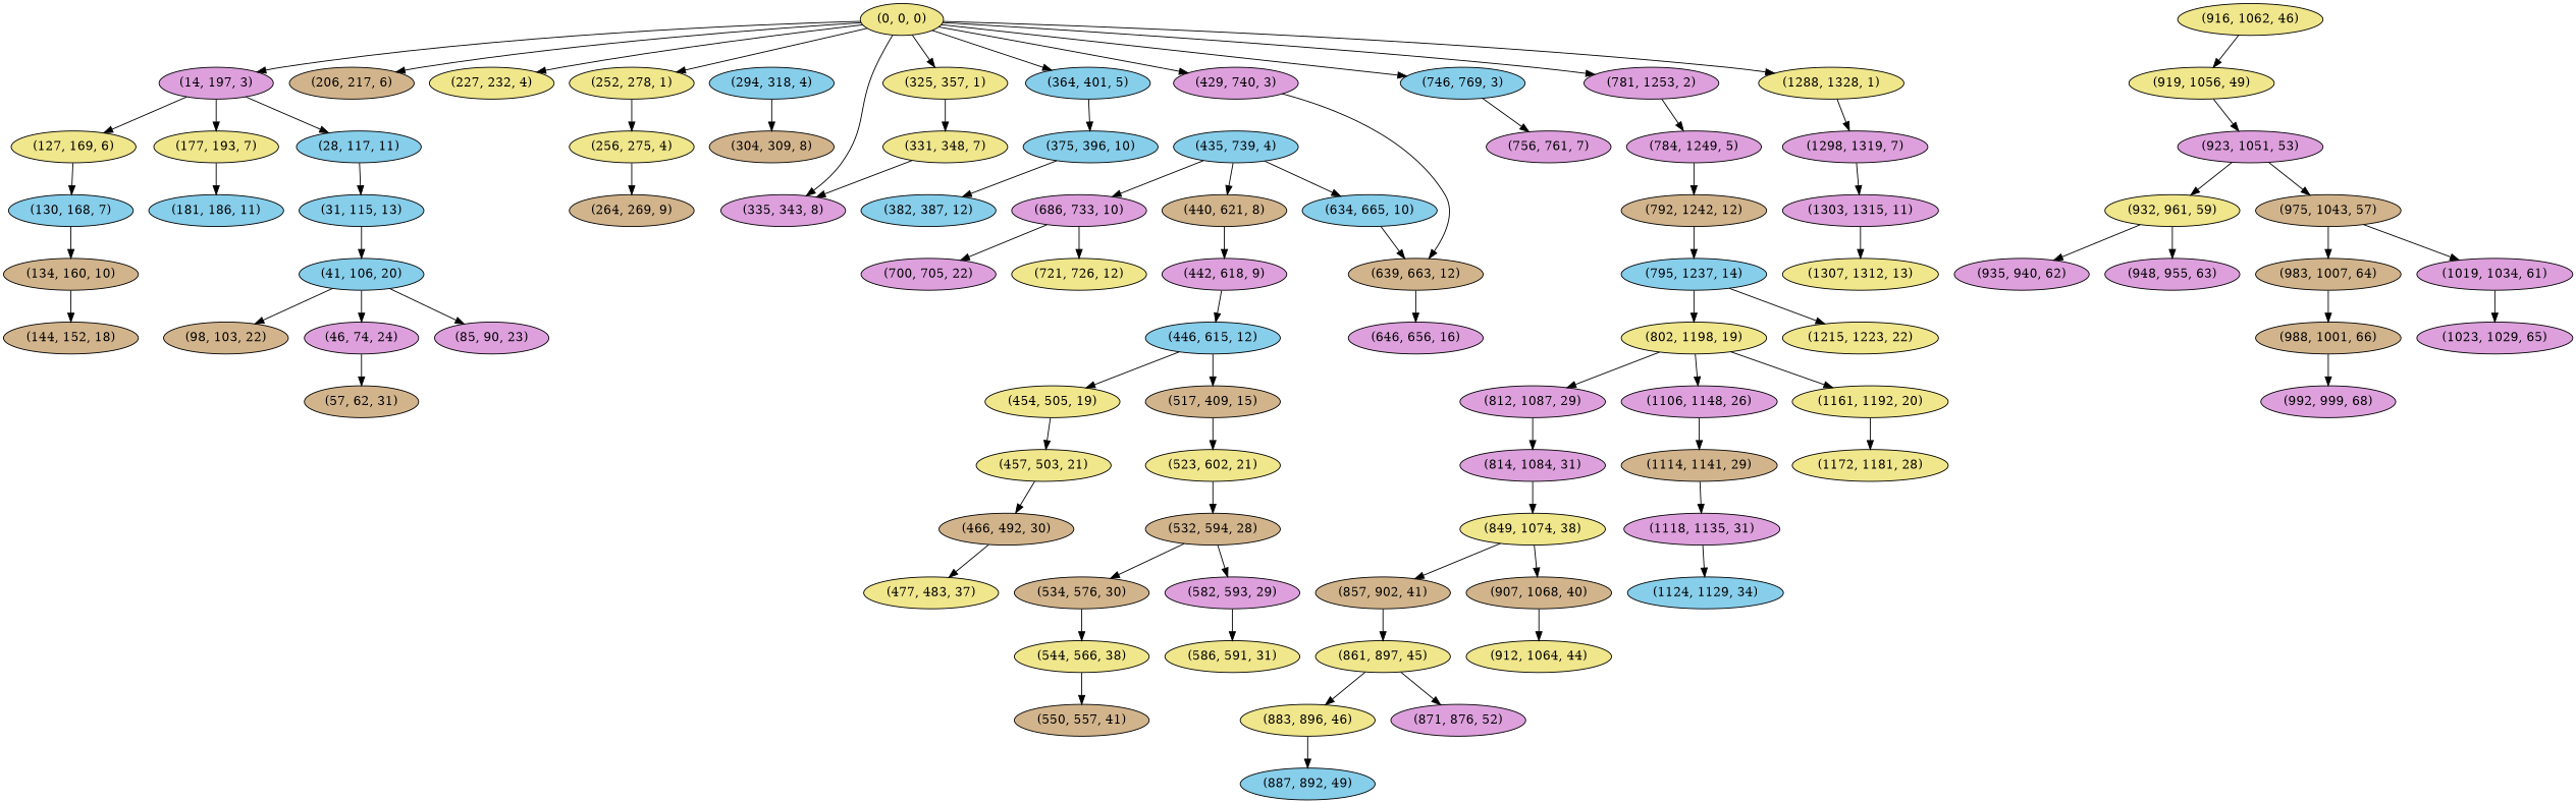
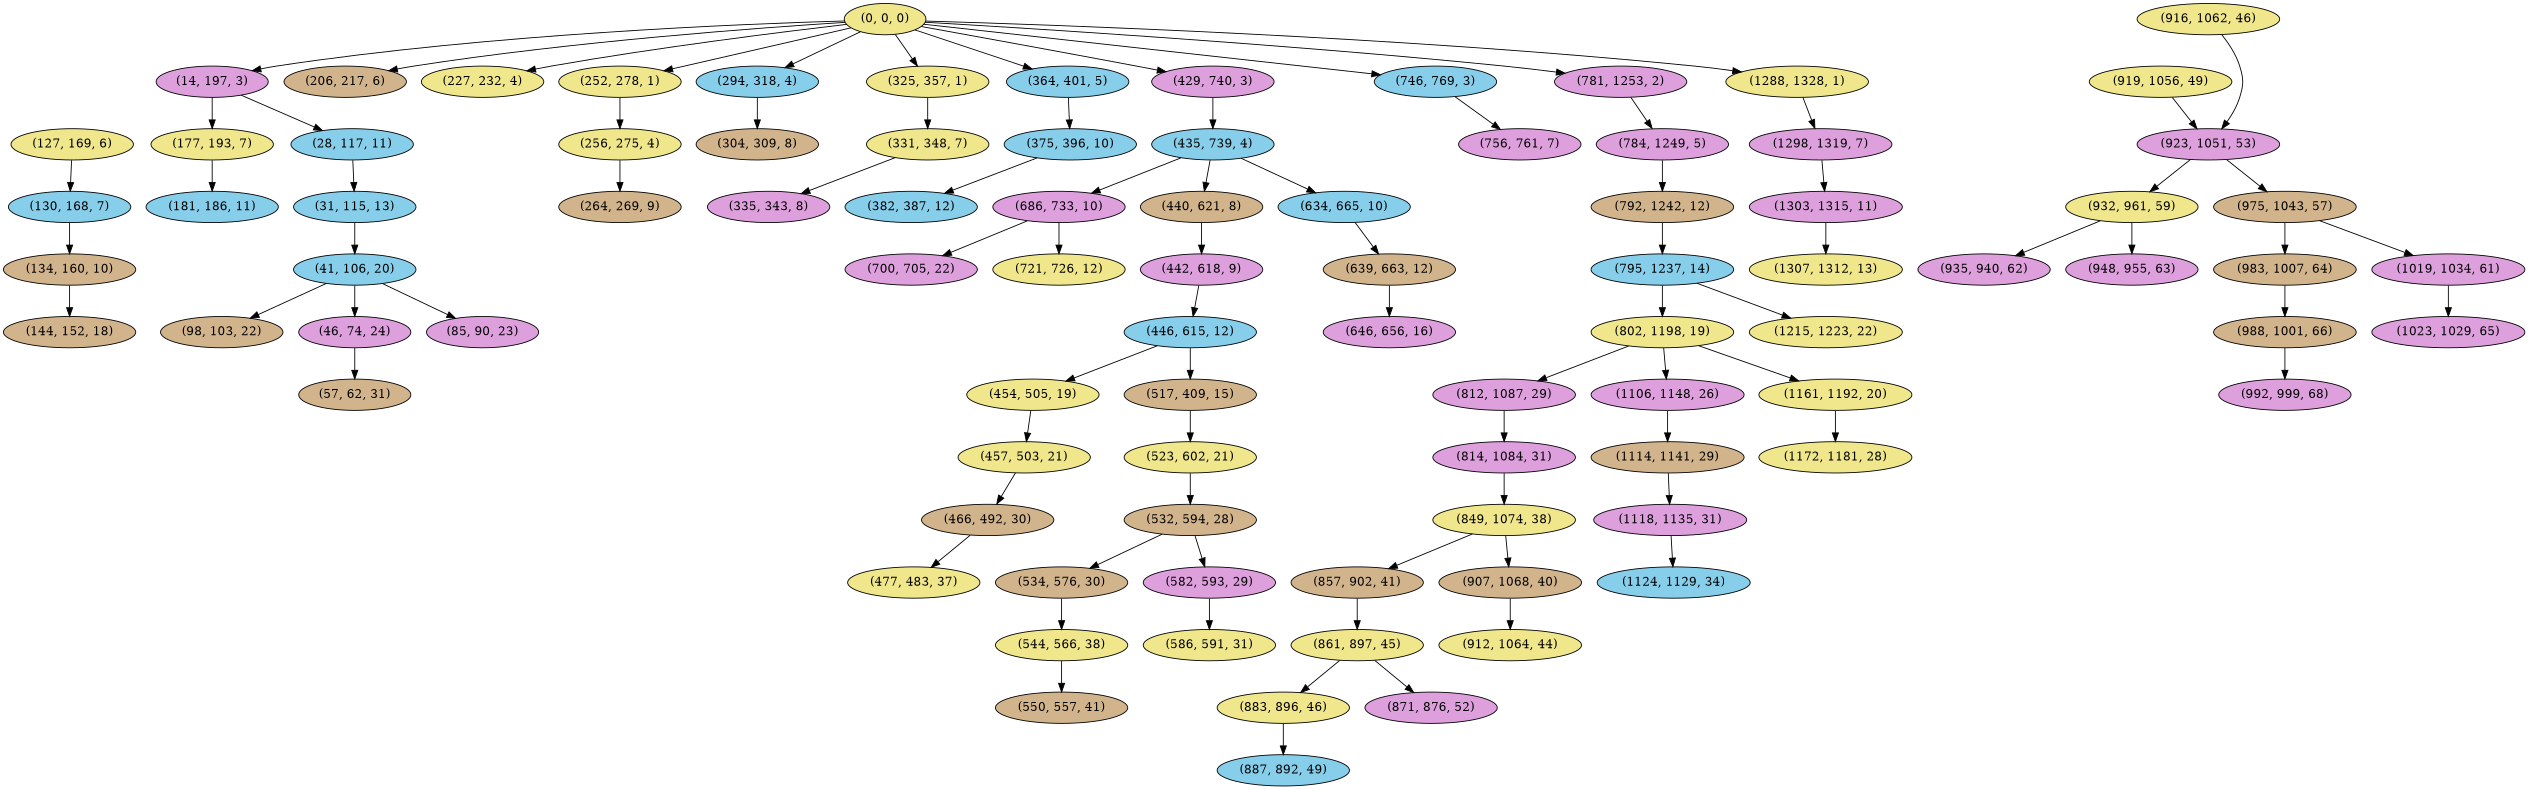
  digraph {
    node [fillcolor=khaki style=filled]
    "(14, 197, 3)" [fillcolor=plum]
    "(0, 0, 0)"
    "(206, 217, 6)" [fillcolor=tan]
    "(227, 232, 4)"
    "(252, 278, 1)"
    "(294, 318, 4)" [fillcolor=skyblue]
    "(325, 357, 1)"
    "(364, 401, 5)" [fillcolor=skyblue]
    "(429, 740, 3)" [fillcolor=plum]
    "(746, 769, 3)" [fillcolor=skyblue]
    "(781, 1253, 2)" [fillcolor=plum]
    "(1288, 1328, 1)"
    "(28, 117, 11)" [fillcolor=skyblue]
    "(127, 169, 6)"
    "(177, 193, 7)"
    "(256, 275, 4)"
    "(304, 309, 8)" [fillcolor=tan]
    "(331, 348, 7)"
    "(375, 396, 10)" [fillcolor=skyblue]
    "(435, 739, 4)" [fillcolor=skyblue]
    "(756, 761, 7)" [fillcolor=plum]
    "(784, 1249, 5)" [fillcolor=plum]
    "(1298, 1319, 7)" [fillcolor=plum]
    "(31, 115, 13)" [fillcolor=skyblue]
    "(130, 168, 7)" [fillcolor=skyblue]
    "(181, 186, 11)" [fillcolor=skyblue]
    "(41, 106, 20)" [fillcolor=skyblue]
    "(46, 74, 24)" [fillcolor=plum]
    "(85, 90, 23)" [fillcolor=plum]
    "(98, 103, 22)" [fillcolor=tan]
    "(57, 62, 31)" [fillcolor=tan]
    "(134, 160, 10)" [fillcolor=tan]
    "(144, 152, 18)" [fillcolor=tan]
    "(264, 269, 9)" [fillcolor=tan]
    "(335, 343, 8)" [fillcolor=plum]
    "(382, 387, 12)" [fillcolor=skyblue]
    "(440, 621, 8)" [fillcolor=tan]
    "(634, 665, 10)" [fillcolor=skyblue]
    "(686, 733, 10)" [fillcolor=plum]
    "(442, 618, 9)" [fillcolor=plum]
    "(639, 663, 12)" [fillcolor=tan]
    "(700, 705, 22)" [fillcolor=plum]
    "(721, 726, 12)"
    "(446, 615, 12)" [fillcolor=skyblue]
    "(454, 505, 19)"
    n46 [fillcolor=tan label="(517, 409, 15)"]
    "(457, 503, 21)"
    "(523, 602, 21)"
    "(466, 492, 30)" [fillcolor=tan]
    "(477, 483, 37)"
    "(532, 594, 28)" [fillcolor=tan]
    "(534, 576, 30)" [fillcolor=tan]
    "(582, 593, 29)" [fillcolor=plum]
    "(544, 566, 38)"
    "(586, 591, 31)"
    "(550, 557, 41)" [fillcolor=tan]
    "(646, 656, 16)" [fillcolor=plum]
    "(792, 1242, 12)" [fillcolor=tan]
    "(795, 1237, 14)" [fillcolor=skyblue]
    "(802, 1198, 19)"
    "(1215, 1223, 22)"
    "(812, 1087, 29)" [fillcolor=plum]
    "(1106, 1148, 26)" [fillcolor=plum]
    "(1161, 1192, 20)"
    "(814, 1084, 31)" [fillcolor=plum]
    "(1114, 1141, 29)" [fillcolor=tan]
    "(1172, 1181, 28)"
    "(849, 1074, 38)"
    "(857, 902, 41)" [fillcolor=tan]
    "(907, 1068, 40)" [fillcolor=tan]
    "(861, 897, 45)"
    "(912, 1064, 44)"
    "(871, 876, 52)" [fillcolor=plum]
    "(883, 896, 46)"
    "(887, 892, 49)" [fillcolor=skyblue]
    "(916, 1062, 46)"
    "(919, 1056, 49)"
    "(923, 1051, 53)" [fillcolor=plum]
    "(932, 961, 59)"
    "(975, 1043, 57)" [fillcolor=tan]
    "(935, 940, 62)" [fillcolor=plum]
    "(948, 955, 63)" [fillcolor=plum]
    "(983, 1007, 64)" [fillcolor=tan]
    "(1019, 1034, 61)" [fillcolor=plum]
    "(988, 1001, 66)" [fillcolor=tan]
    "(1023, 1029, 65)" [fillcolor=plum]
    "(992, 999, 68)" [fillcolor=plum]
    "(1118, 1135, 31)" [fillcolor=plum]
    "(1124, 1129, 34)" [fillcolor=skyblue]
    "(1303, 1315, 11)" [fillcolor=plum]
    "(1307, 1312, 13)"
    "(14, 197, 3)" -> "(28, 117, 11)"
-   "(14, 197, 3)" -> "(127, 169, 6)"
    "(14, 197, 3)" -> "(177, 193, 7)"
    "(0, 0, 0)" -> "(14, 197, 3)"
    "(0, 0, 0)" -> "(206, 217, 6)"
    "(0, 0, 0)" -> "(227, 232, 4)"
    "(0, 0, 0)" -> "(252, 278, 1)"
-   "(0, 0, 0)" -> "(335, 343, 8)"
+   "(0, 0, 0)" -> "(294, 318, 4)"
    "(0, 0, 0)" -> "(325, 357, 1)"
    "(0, 0, 0)" -> "(364, 401, 5)"
    "(0, 0, 0)" -> "(429, 740, 3)"
    "(0, 0, 0)" -> "(746, 769, 3)"
    "(0, 0, 0)" -> "(781, 1253, 2)"
    "(0, 0, 0)" -> "(1288, 1328, 1)"
    "(252, 278, 1)" -> "(256, 275, 4)"
    "(294, 318, 4)" -> "(304, 309, 8)"
    "(325, 357, 1)" -> "(331, 348, 7)"
    "(364, 401, 5)" -> "(375, 396, 10)"
-   "(429, 740, 3)" -> "(639, 663, 12)"
+   "(429, 740, 3)" -> "(435, 739, 4)"
    "(746, 769, 3)" -> "(756, 761, 7)"
    "(781, 1253, 2)" -> "(784, 1249, 5)"
    "(1288, 1328, 1)" -> "(1298, 1319, 7)"
    "(28, 117, 11)" -> "(31, 115, 13)"
    "(127, 169, 6)" -> "(130, 168, 7)"
    "(177, 193, 7)" -> "(181, 186, 11)"
    "(256, 275, 4)" -> "(264, 269, 9)"
    "(331, 348, 7)" -> "(335, 343, 8)"
    "(375, 396, 10)" -> "(382, 387, 12)"
    "(435, 739, 4)" -> "(440, 621, 8)"
    "(435, 739, 4)" -> "(634, 665, 10)"
    "(435, 739, 4)" -> "(686, 733, 10)"
    "(784, 1249, 5)" -> "(792, 1242, 12)"
    "(1298, 1319, 7)" -> "(1303, 1315, 11)"
    "(31, 115, 13)" -> "(41, 106, 20)"
    "(130, 168, 7)" -> "(134, 160, 10)"
    "(41, 106, 20)" -> "(46, 74, 24)"
    "(41, 106, 20)" -> "(85, 90, 23)"
    "(41, 106, 20)" -> "(98, 103, 22)"
    "(46, 74, 24)" -> "(57, 62, 31)"
    "(134, 160, 10)" -> "(144, 152, 18)"
    "(440, 621, 8)" -> "(442, 618, 9)"
    "(634, 665, 10)" -> "(639, 663, 12)"
    "(686, 733, 10)" -> "(700, 705, 22)"
    "(686, 733, 10)" -> "(721, 726, 12)"
    "(442, 618, 9)" -> "(446, 615, 12)"
    "(639, 663, 12)" -> "(646, 656, 16)"
    "(446, 615, 12)" -> "(454, 505, 19)"
    "(446, 615, 12)" -> n46
    "(454, 505, 19)" -> "(457, 503, 21)"
    n46 -> "(523, 602, 21)"
    "(457, 503, 21)" -> "(466, 492, 30)"
    "(523, 602, 21)" -> "(532, 594, 28)"
    "(466, 492, 30)" -> "(477, 483, 37)"
    "(532, 594, 28)" -> "(534, 576, 30)"
    "(532, 594, 28)" -> "(582, 593, 29)"
    "(534, 576, 30)" -> "(544, 566, 38)"
    "(582, 593, 29)" -> "(586, 591, 31)"
    "(544, 566, 38)" -> "(550, 557, 41)"
    "(792, 1242, 12)" -> "(795, 1237, 14)"
    "(795, 1237, 14)" -> "(802, 1198, 19)"
    "(795, 1237, 14)" -> "(1215, 1223, 22)"
    "(802, 1198, 19)" -> "(812, 1087, 29)"
    "(802, 1198, 19)" -> "(1106, 1148, 26)"
    "(802, 1198, 19)" -> "(1161, 1192, 20)"
    "(812, 1087, 29)" -> "(814, 1084, 31)"
    "(1106, 1148, 26)" -> "(1114, 1141, 29)"
    "(1161, 1192, 20)" -> "(1172, 1181, 28)"
    "(814, 1084, 31)" -> "(849, 1074, 38)"
    "(1114, 1141, 29)" -> "(1118, 1135, 31)"
    "(849, 1074, 38)" -> "(857, 902, 41)"
    "(849, 1074, 38)" -> "(907, 1068, 40)"
    "(857, 902, 41)" -> "(861, 897, 45)"
    "(907, 1068, 40)" -> "(912, 1064, 44)"
    "(861, 897, 45)" -> "(871, 876, 52)"
    "(861, 897, 45)" -> "(883, 896, 46)"
    "(883, 896, 46)" -> "(887, 892, 49)"
-   "(916, 1062, 46)" -> "(919, 1056, 49)"
+   "(916, 1062, 46)" -> "(923, 1051, 53)"
    "(919, 1056, 49)" -> "(923, 1051, 53)"
    "(923, 1051, 53)" -> "(932, 961, 59)"
    "(923, 1051, 53)" -> "(975, 1043, 57)"
    "(932, 961, 59)" -> "(935, 940, 62)"
    "(932, 961, 59)" -> "(948, 955, 63)"
    "(975, 1043, 57)" -> "(983, 1007, 64)"
    "(975, 1043, 57)" -> "(1019, 1034, 61)"
    "(983, 1007, 64)" -> "(988, 1001, 66)"
    "(1019, 1034, 61)" -> "(1023, 1029, 65)"
    "(988, 1001, 66)" -> "(992, 999, 68)"
    "(1118, 1135, 31)" -> "(1124, 1129, 34)"
    "(1303, 1315, 11)" -> "(1307, 1312, 13)"
  }
